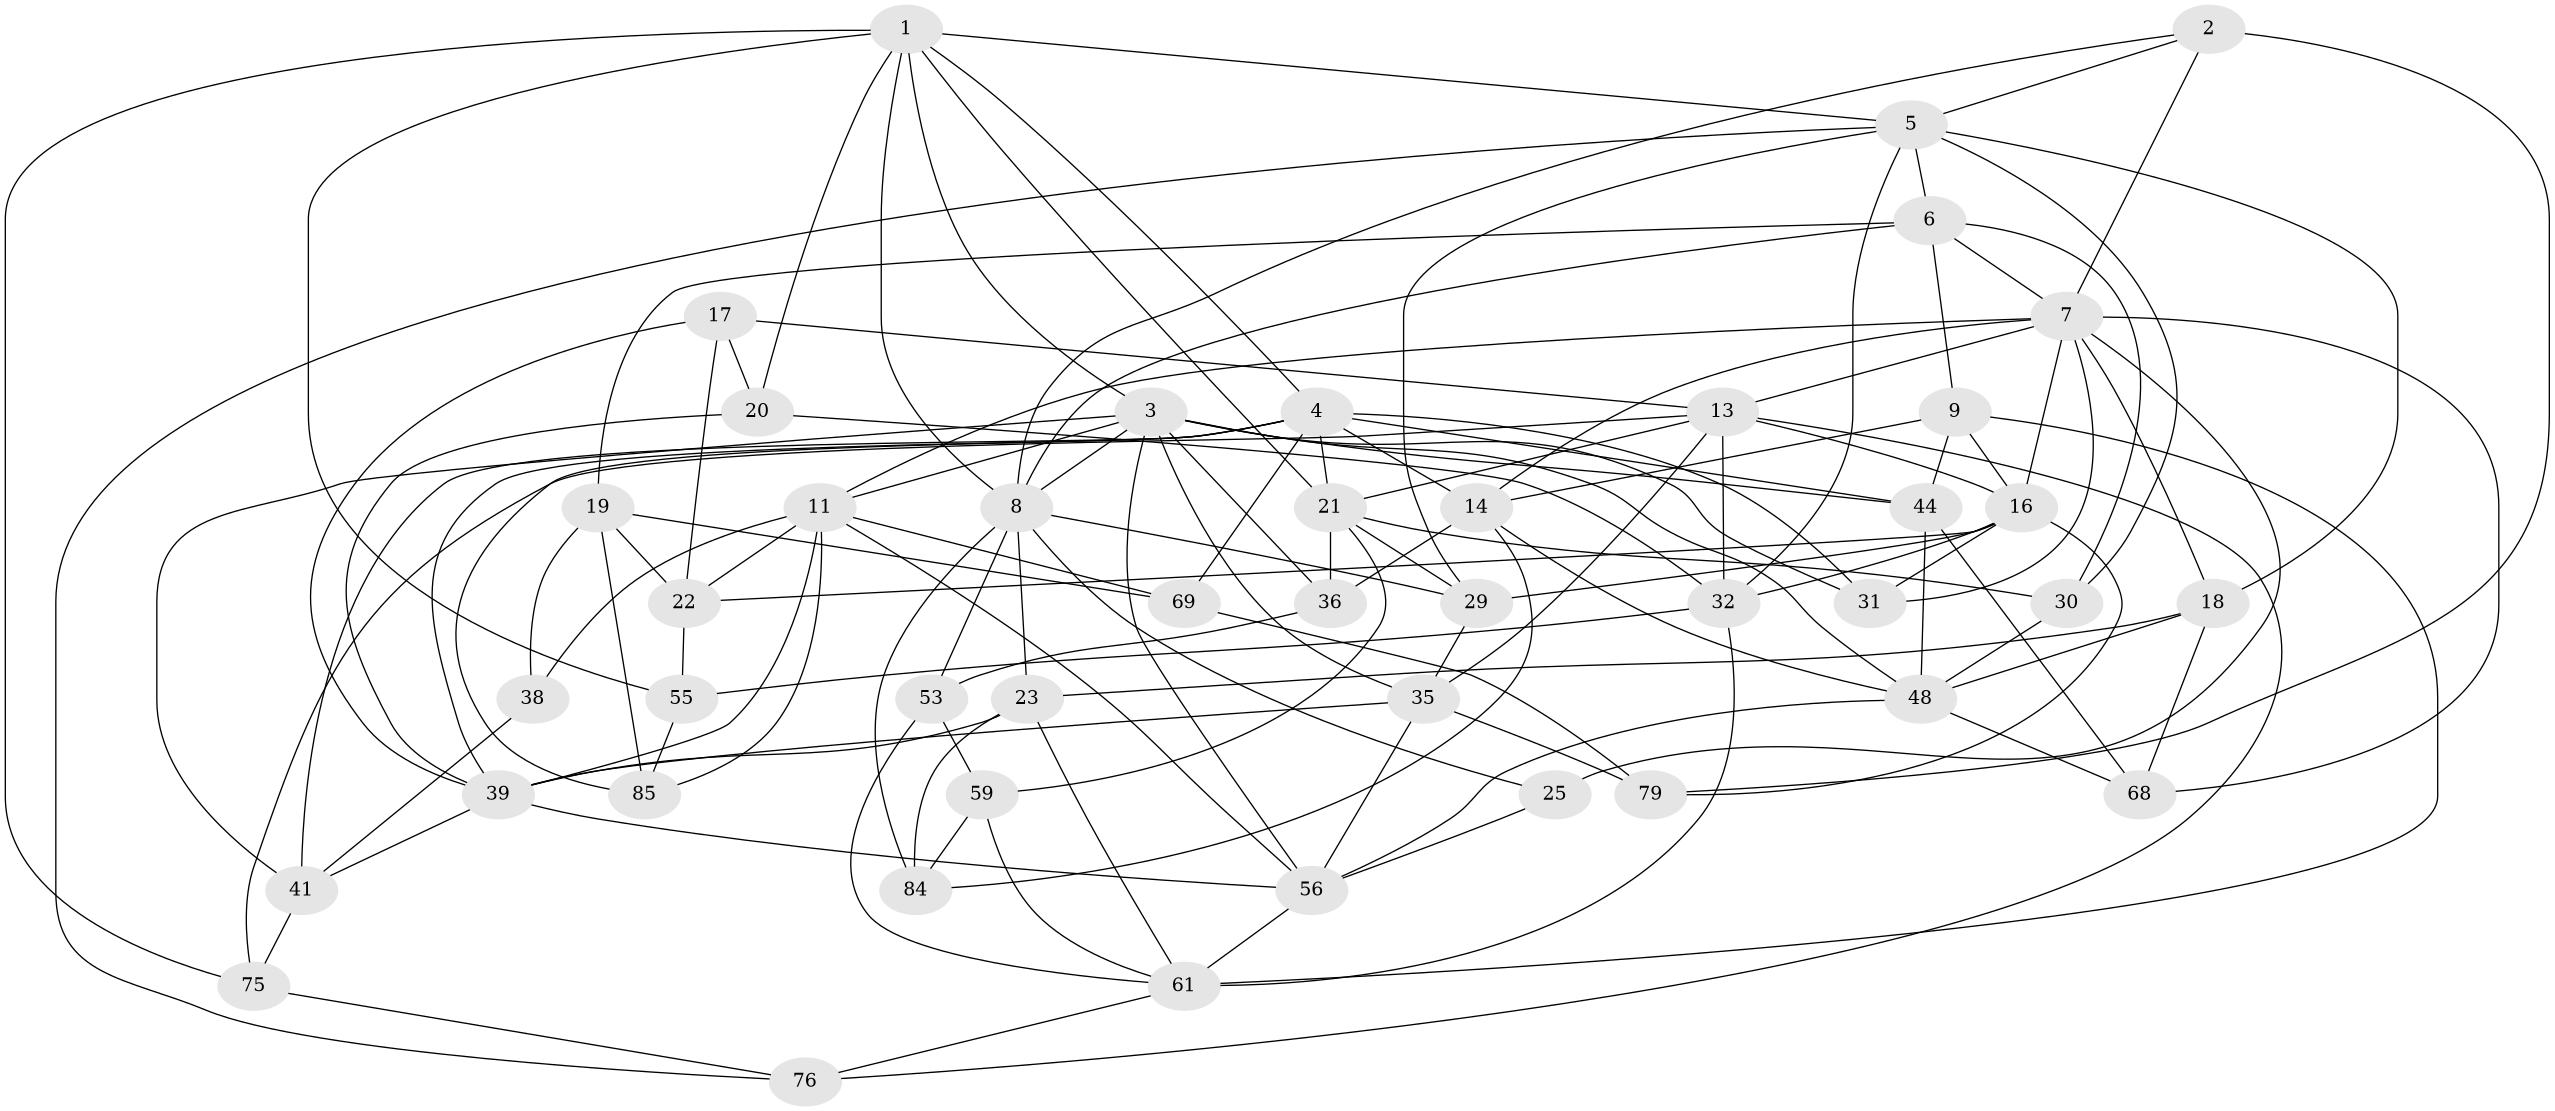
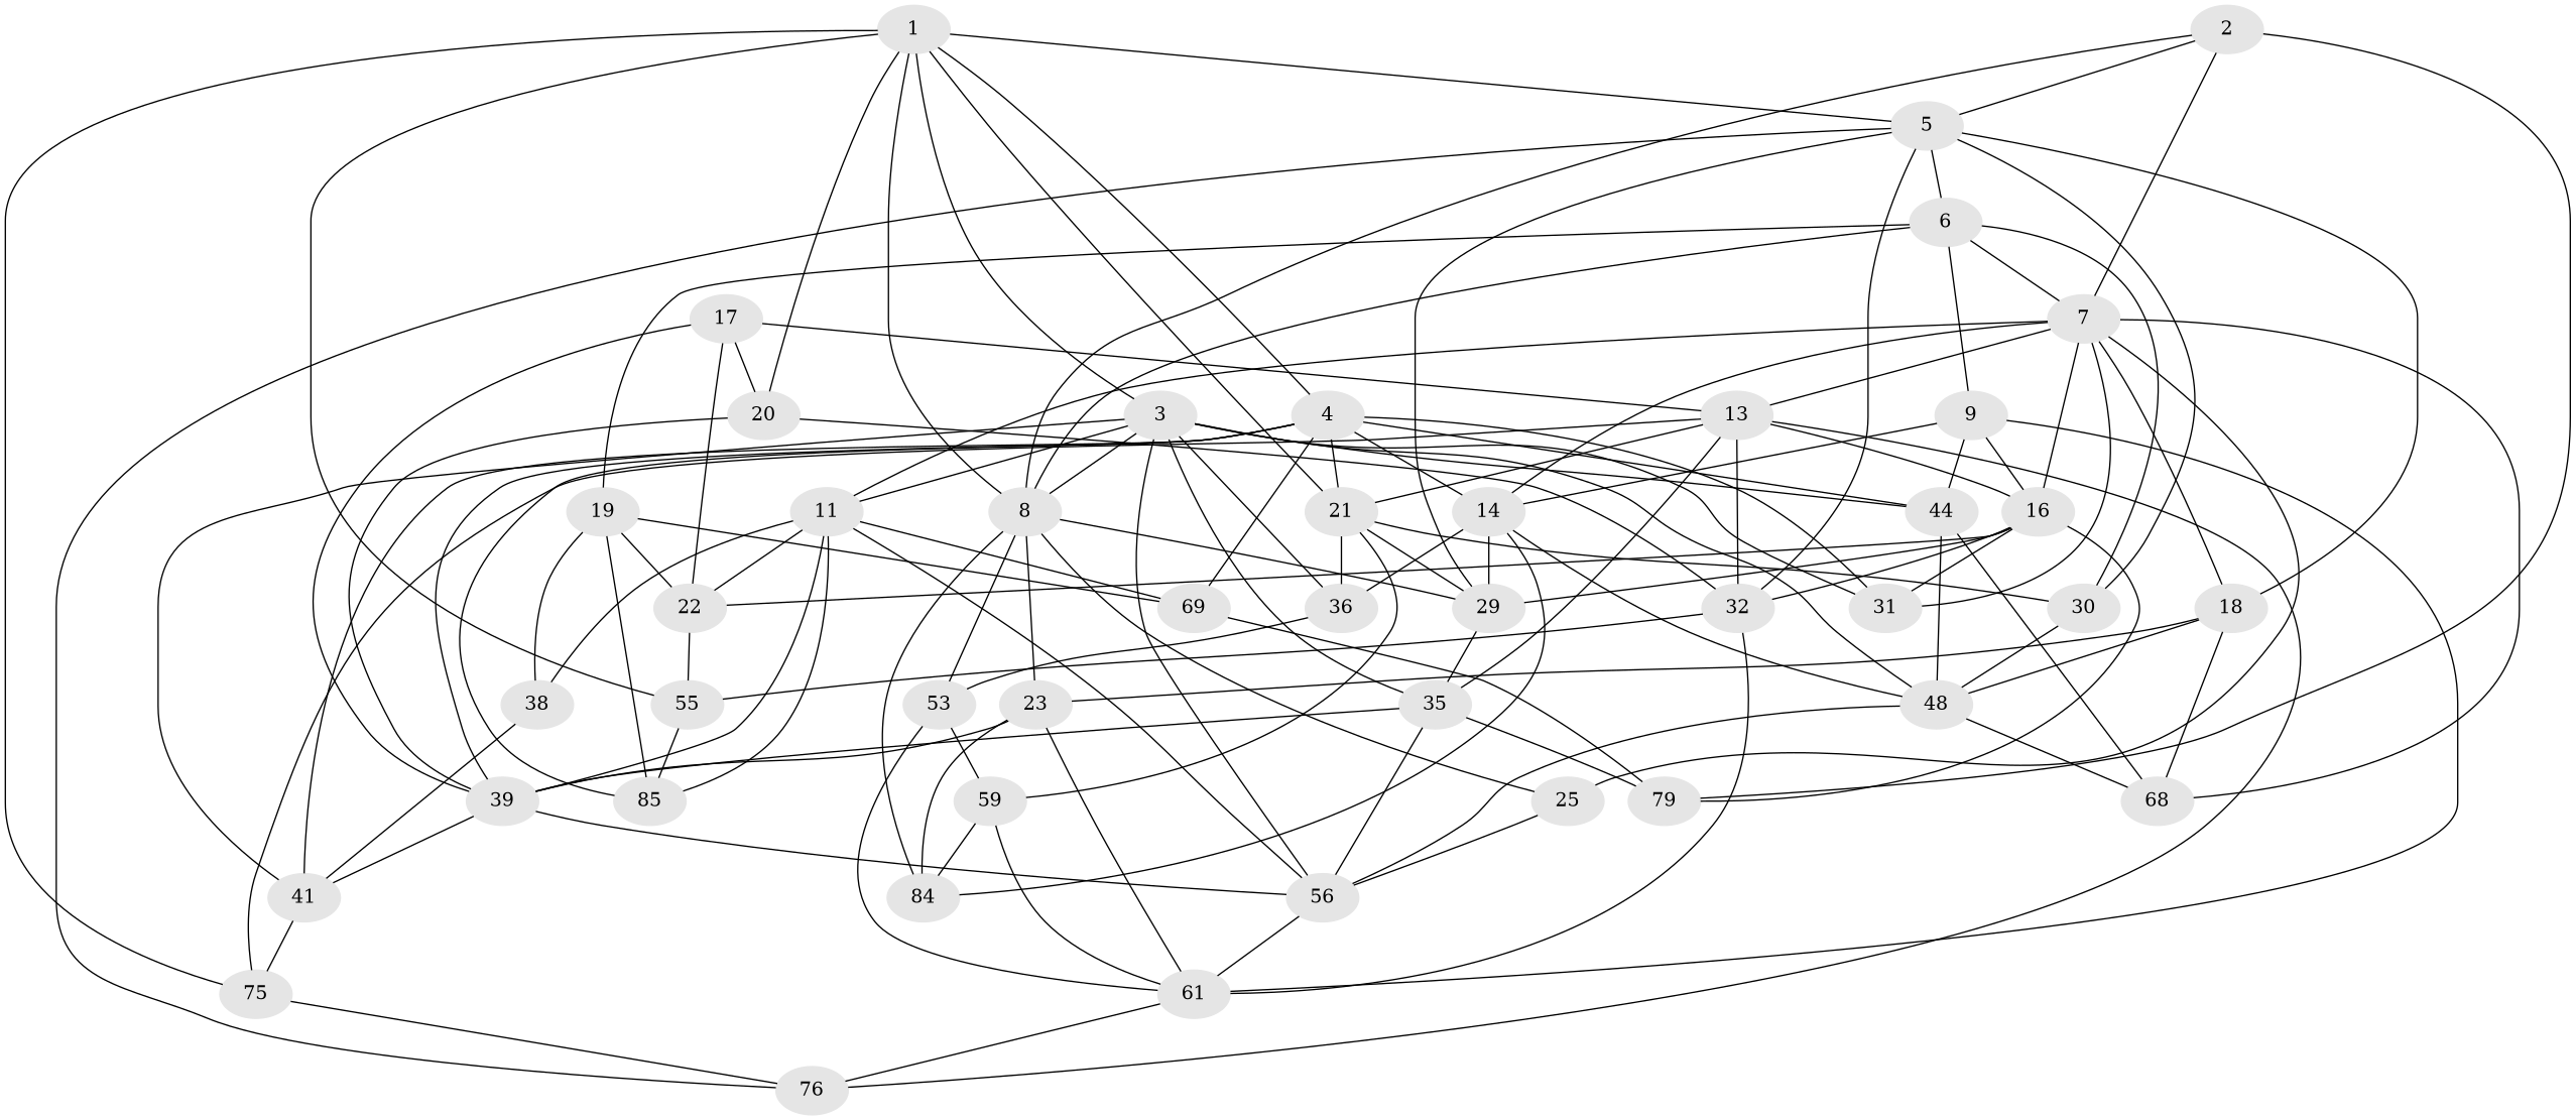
  graph {
    node [color=gray90 style=filled]
    1 [super="+17+28"]
    3 [super="+15+50"]
    4 [super="+43+54"]
    5 [super="+71+26"]
    8 [super="+51+27"]
    20
    21 [super="+86+87"]
    55
    75
    11 [super="+33+46"]
    31
    35 [super="+66"]
    36
    41 [super="+45"]
    44 [super="+57"]
    48 [super="+63+62"]
    56 [super="+74+82"]
    14 [super="+24"]
    39 [super="+65+89"]
    69
    85
    6 [super="+77"]
    18 [super="+78"]
    29 [super="+72"]
    30
    32 [super="+52"]
    76
    25
    23 [super="+58"]
    53
    84
    59
    2
    7 [super="+34+10"]
    79
    13 [super="+67+49"]
    16 [super="+47"]
    68
    22 [super="+40"]
    38
    61 [super="+88+81"]
    9 [super="+83"]
    19 [super="+60"]
    n44 [label=17]
    1 -- 3
    1 -- 4
    1 -- 5
    1 -- 8
    1 -- 20
    1 -- 21
    1 -- 55
    1 -- 75
    3 -- 8
    3 -- 11
    3 -- 31
    3 -- 35
    3 -- 36
    3 -- 41
    3 -- 44
    3 -- 48
    3 -- 56
    4 -- 21
    4 -- 31
    4 -- 41
    4 -- 44 [weight=2]
    4 -- 14
    4 -- 39
    4 -- 69
    4 -- 85
    5 -- 6
    5 -- 18
    5 -- 29
    5 -- 30
    5 -- 32
    5 -- 76
    8 -- 29
    8 -- 25
    8 -- 23 [weight=2]
    8 -- 53
    8 -- 84
    20 -- 39
    20 -- 32
    21 -- 36
    21 -- 29
    21 -- 30
    21 -- 59
    55 -- 85
    75 -- 76
    11 -- 56
    11 -- 39
    11 -- 69
    11 -- 85
    11 -- 22
    11 -- 38
    35 -- 56
    35 -- 39
    35 -- 79
    36 -- 53
    41 -- 75
    44 -- 48
    44 -- 68
    48 -- 56
    48 -- 68
    56 -- 61
    14 -- 36
    14 -- 48
+   14 -- 29
    14 -- 84
    39 -- 41
    39 -- 56
    69 -- 79
    6 -- 8
    6 -- 30
    6 -- 7
    6 -- 9
    6 -- 19
    18 -- 48 [weight=2]
    18 -- 23
    18 -- 68
    29 -- 35
    30 -- 48
    32 -- 55
    32 -- 61
    25 -- 56 [weight=2]
    23 -- 39
    23 -- 84
    23 -- 61
    53 -- 59
    53 -- 61
    59 -- 84
    59 -- 61
    2 -- 5
    2 -- 8
    2 -- 7
    2 -- 79
    7 -- 11
    7 -- 31
    7 -- 14
    7 -- 18
    7 -- 25
    7 -- 13
    7 -- 16
    7 -- 68
    13 -- 21
    13 -- 75
    13 -- 35
    13 -- 32
    13 -- 76
    13 -- 16
    16 -- 31
    16 -- 29
    16 -- 32
    16 -- 79
    16 -- 22
    22 -- 55
    38 -- 41 [weight=2]
    61 -- 76
    9 -- 44
    9 -- 14
    9 -- 16
    9 -- 61 [weight=2]
    19 -- 69
    19 -- 85
    19 -- 22 [weight=2]
    19 -- 38
    n44 -- 20
    n44 -- 39
    n44 -- 13
    n44 -- 22
  }
